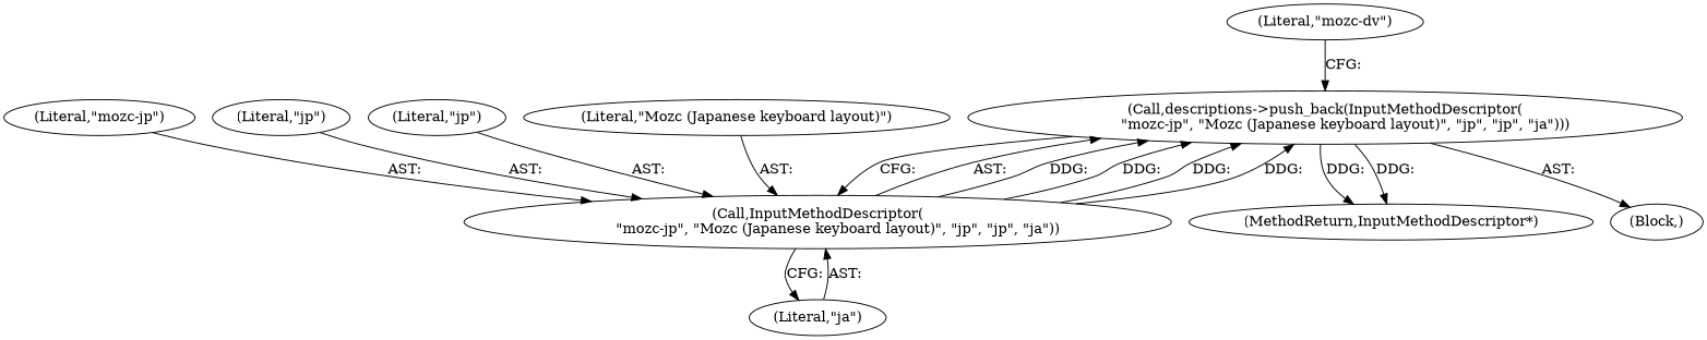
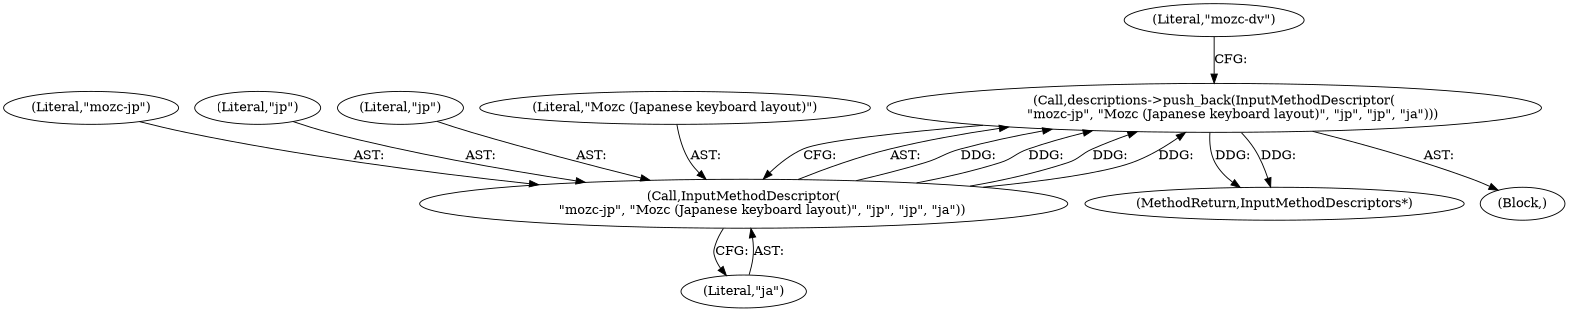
  digraph {
    n1 [label="(Call,descriptions->push_back(InputMethodDescriptor(\n         \"mozc-jp\", \"Mozc (Japanese keyboard layout)\", \"jp\", \"jp\", \"ja\")))"]
    n2 [label="(Call,InputMethodDescriptor(\n         \"mozc-jp\", \"Mozc (Japanese keyboard layout)\", \"jp\", \"jp\", \"ja\"))"]
-   n3 [label="(MethodReturn,InputMethodDescriptor*)"]
+   n3 [label="(MethodReturn,InputMethodDescriptors*)"]
    n4 [label="(Block,)"]
    n5 [label="(Literal,\"ja\")"]
    n6 [label="(Literal,\"mozc-jp\")"]
    n7 [label="(Literal,\"jp\")"]
    n8 [label="(Literal,\"jp\")"]
    n9 [label="(Literal,\"Mozc (Japanese keyboard layout)\")"]
    n10 [label="(Literal,\"mozc-dv\")"]
    n1 -> n2 [label="CFG: "]
    n1 -> n3 [label="DDG: "]
    n1 -> n3 [label="DDG: "]
    n1 -> n4 [label="AST: "]
    n2 -> n1 [label="AST: "]
    n2 -> n1 [label="DDG: "]
    n2 -> n1 [label="DDG: "]
    n2 -> n1 [label="DDG: "]
    n2 -> n1 [label="DDG: "]
    n2 -> n5 [label="CFG: "]
    n5 -> n2 [label="AST: "]
    n6 -> n2 [label="AST: "]
    n7 -> n2 [label="AST: "]
    n8 -> n2 [label="AST: "]
    n9 -> n2 [label="AST: "]
    n10 -> n1 [label="CFG: "]
  }
